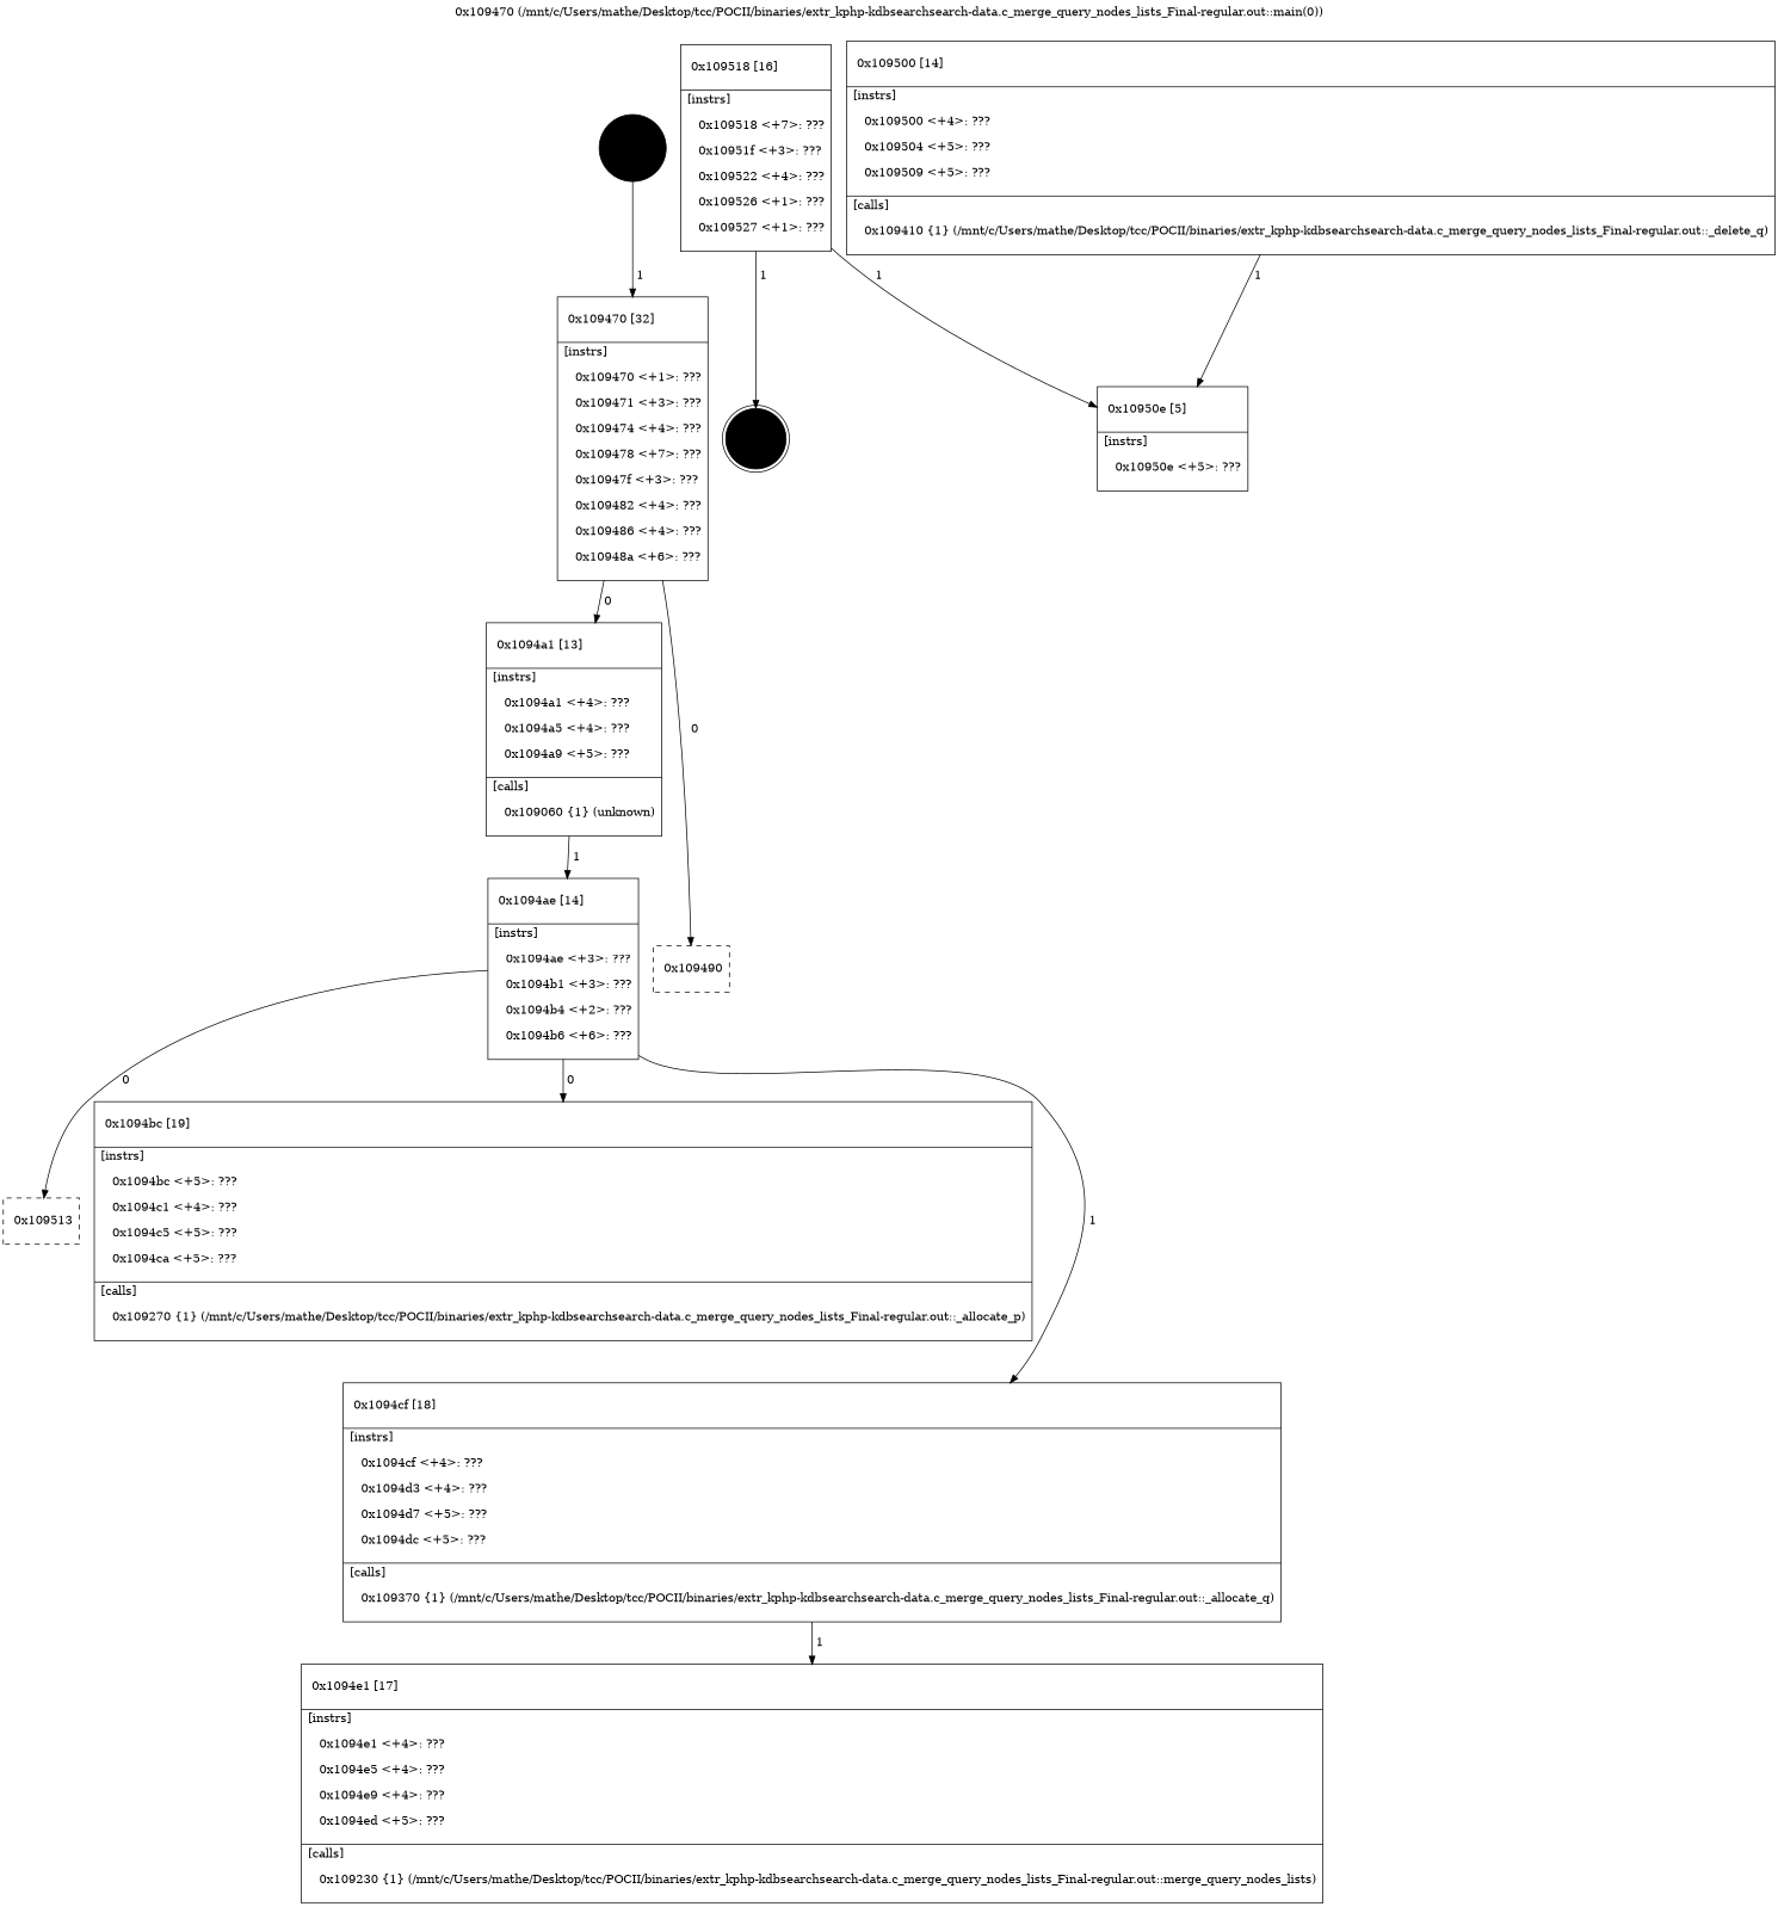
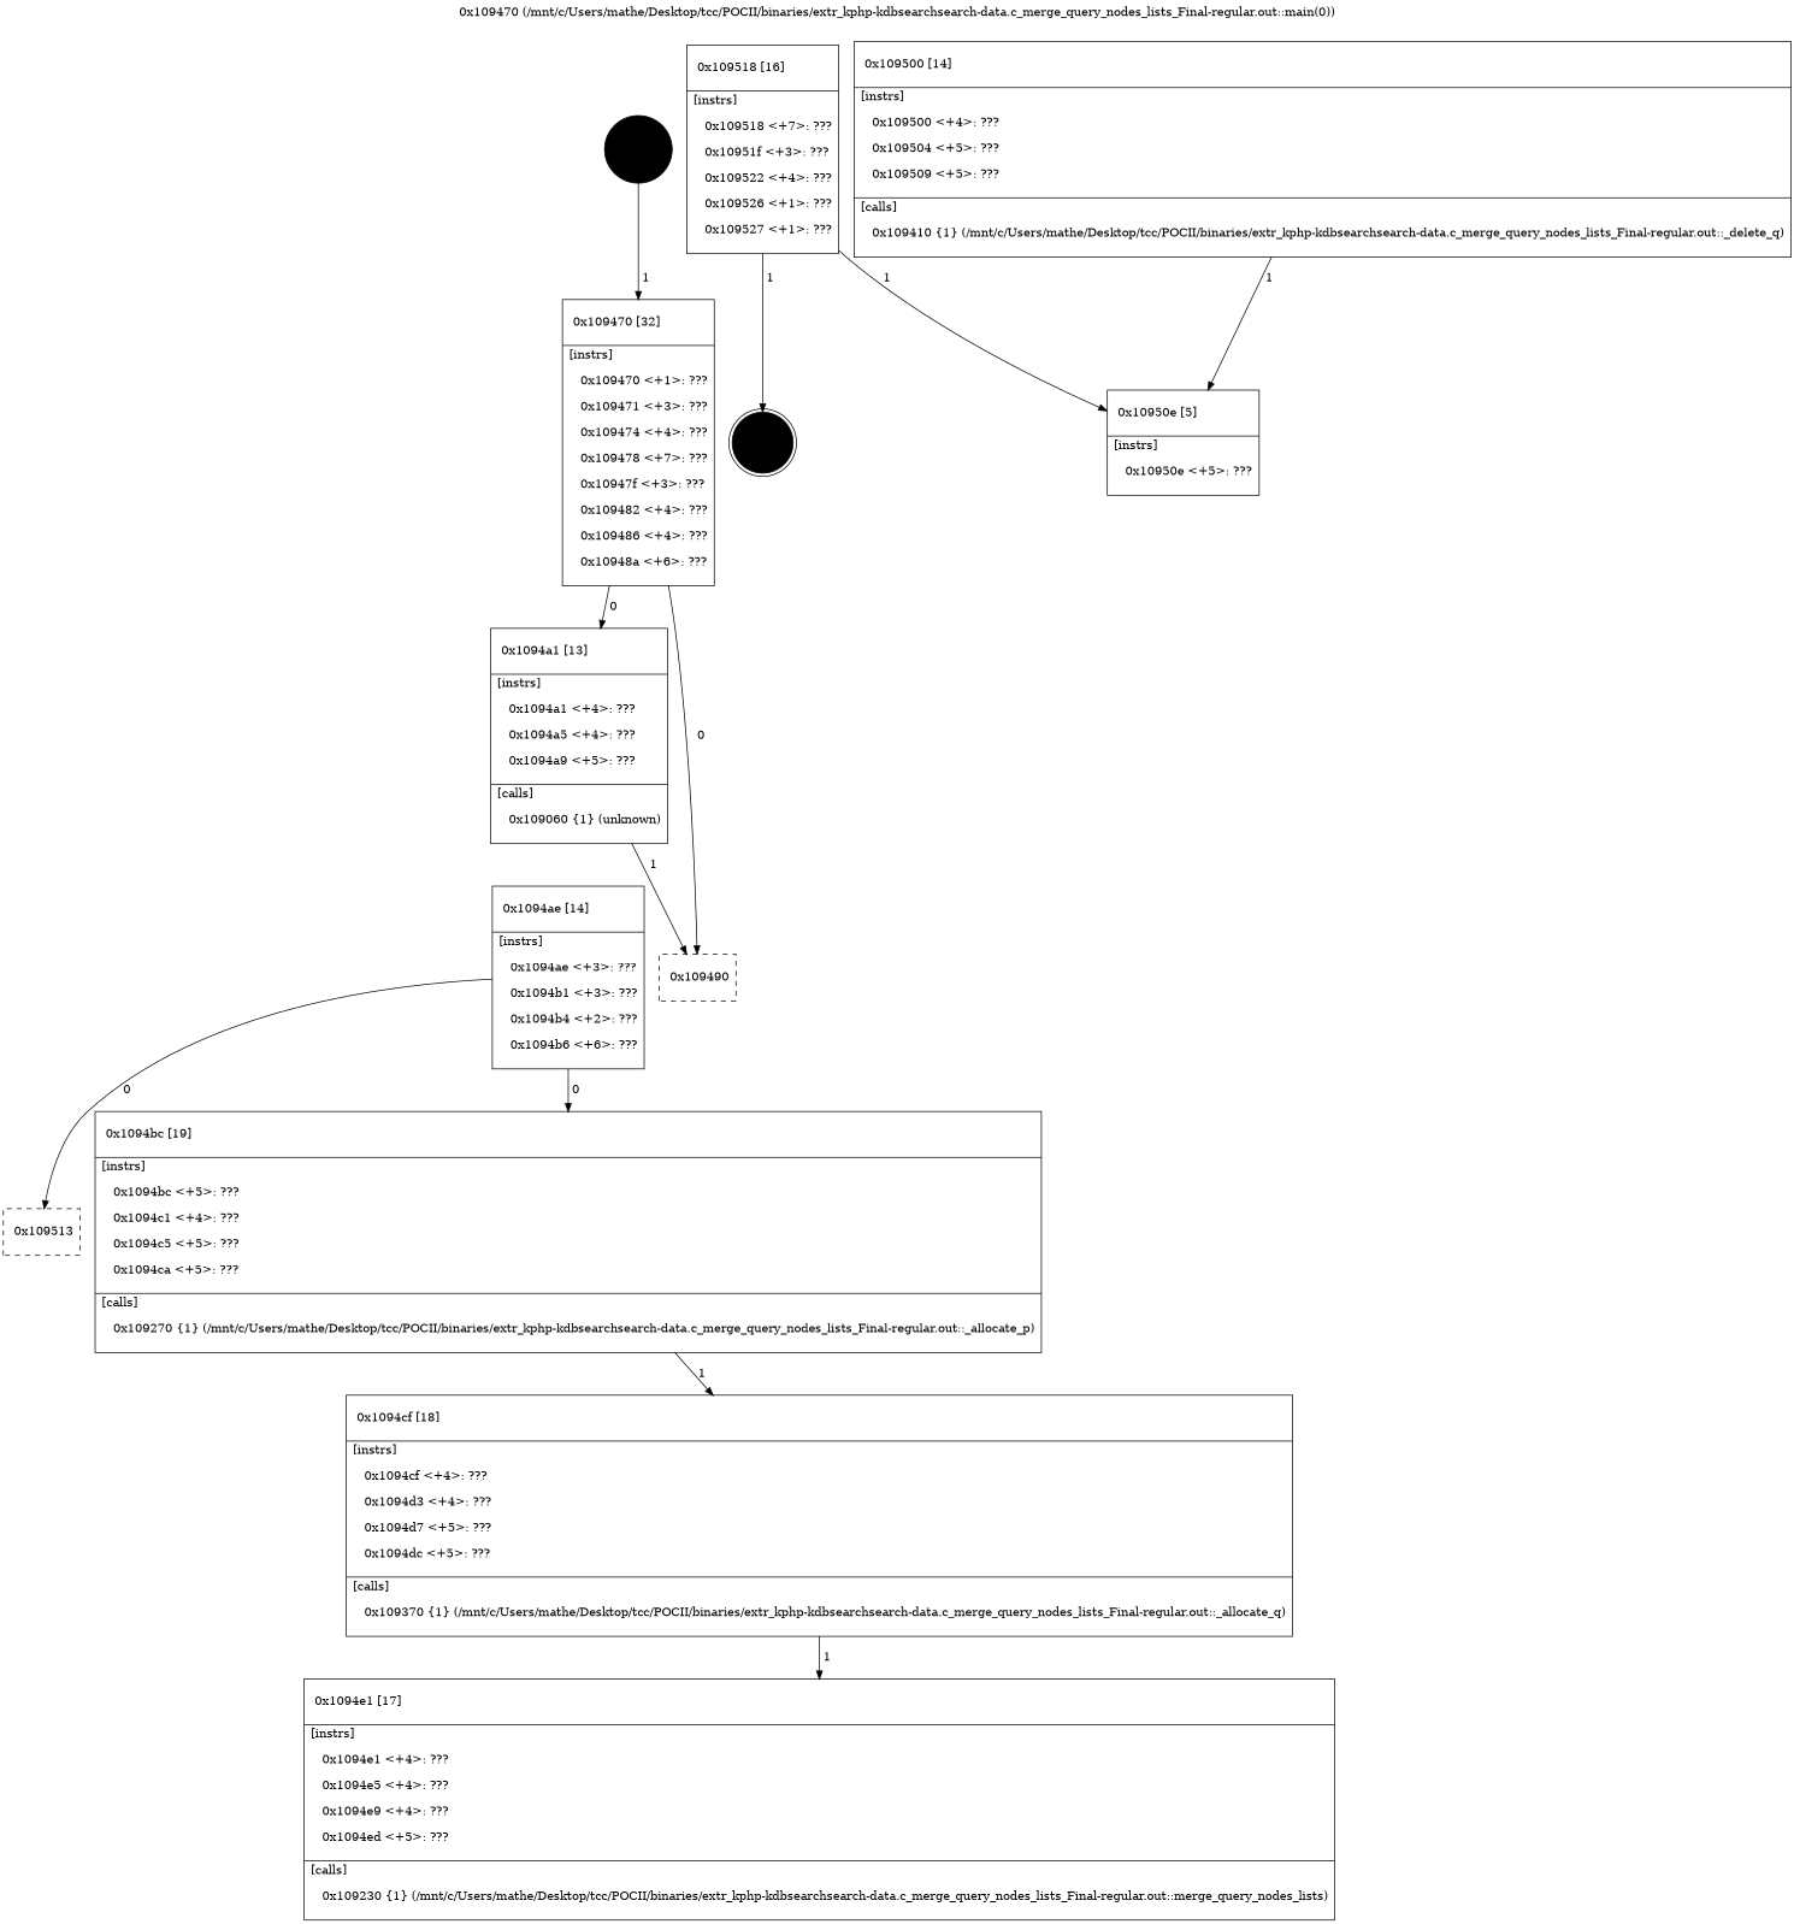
  digraph {
    label="0x109470 (/mnt/c/Users/mathe/Desktop/tcc/POCII/binaries/extr_kphp-kdbsearchsearch-data.c_merge_query_nodes_lists_Final-regular.out::main(0))"
    labelloc=t
    node [shape=record]
    Entry [fillcolor=black height=0.3 shape=circle style=filled width=0.3]
    n2 [label="{\n     0x109470 [32]\l\n     | [instrs]\l\n     &nbsp;&nbsp;0x109470 \<+1\>: ???\l\n     &nbsp;&nbsp;0x109471 \<+3\>: ???\l\n     &nbsp;&nbsp;0x109474 \<+4\>: ???\l\n     &nbsp;&nbsp;0x109478 \<+7\>: ???\l\n     &nbsp;&nbsp;0x10947f \<+3\>: ???\l\n     &nbsp;&nbsp;0x109482 \<+4\>: ???\l\n     &nbsp;&nbsp;0x109486 \<+4\>: ???\l\n     &nbsp;&nbsp;0x10948a \<+6\>: ???\l\n  }"]
    n3 [label="{\n     0x1094a1 [13]\l\n     | [instrs]\l\n     &nbsp;&nbsp;0x1094a1 \<+4\>: ???\l\n     &nbsp;&nbsp;0x1094a5 \<+4\>: ???\l\n     &nbsp;&nbsp;0x1094a9 \<+5\>: ???\l\n     | [calls]\l\n     &nbsp;&nbsp;0x109060 \{1\} (unknown)\l\n  }"]
    n4 [label="{\n     0x109490\l\n  }" style=dashed]
    n5 [label="{\n     0x1094ae [14]\l\n     | [instrs]\l\n     &nbsp;&nbsp;0x1094ae \<+3\>: ???\l\n     &nbsp;&nbsp;0x1094b1 \<+3\>: ???\l\n     &nbsp;&nbsp;0x1094b4 \<+2\>: ???\l\n     &nbsp;&nbsp;0x1094b6 \<+6\>: ???\l\n  }"]
    n6 [label="{\n     0x109513\l\n  }" style=dashed]
    n7 [label="{\n     0x1094bc [19]\l\n     | [instrs]\l\n     &nbsp;&nbsp;0x1094bc \<+5\>: ???\l\n     &nbsp;&nbsp;0x1094c1 \<+4\>: ???\l\n     &nbsp;&nbsp;0x1094c5 \<+5\>: ???\l\n     &nbsp;&nbsp;0x1094ca \<+5\>: ???\l\n     | [calls]\l\n     &nbsp;&nbsp;0x109270 \{1\} (/mnt/c/Users/mathe/Desktop/tcc/POCII/binaries/extr_kphp-kdbsearchsearch-data.c_merge_query_nodes_lists_Final-regular.out::_allocate_p)\l\n  }"]
    n8 [label="{\n     0x1094cf [18]\l\n     | [instrs]\l\n     &nbsp;&nbsp;0x1094cf \<+4\>: ???\l\n     &nbsp;&nbsp;0x1094d3 \<+4\>: ???\l\n     &nbsp;&nbsp;0x1094d7 \<+5\>: ???\l\n     &nbsp;&nbsp;0x1094dc \<+5\>: ???\l\n     | [calls]\l\n     &nbsp;&nbsp;0x109370 \{1\} (/mnt/c/Users/mathe/Desktop/tcc/POCII/binaries/extr_kphp-kdbsearchsearch-data.c_merge_query_nodes_lists_Final-regular.out::_allocate_q)\l\n  }"]
    n9 [label="{\n     0x1094e1 [17]\l\n     | [instrs]\l\n     &nbsp;&nbsp;0x1094e1 \<+4\>: ???\l\n     &nbsp;&nbsp;0x1094e5 \<+4\>: ???\l\n     &nbsp;&nbsp;0x1094e9 \<+4\>: ???\l\n     &nbsp;&nbsp;0x1094ed \<+5\>: ???\l\n     | [calls]\l\n     &nbsp;&nbsp;0x109230 \{1\} (/mnt/c/Users/mathe/Desktop/tcc/POCII/binaries/extr_kphp-kdbsearchsearch-data.c_merge_query_nodes_lists_Final-regular.out::merge_query_nodes_lists)\l\n  }"]
    Exit [fillcolor=black height=0.3 peripheries=2 shape=circle style=filled width=0.3]
    n11 [label="{\n     0x109500 [14]\l\n     | [instrs]\l\n     &nbsp;&nbsp;0x109500 \<+4\>: ???\l\n     &nbsp;&nbsp;0x109504 \<+5\>: ???\l\n     &nbsp;&nbsp;0x109509 \<+5\>: ???\l\n     | [calls]\l\n     &nbsp;&nbsp;0x109410 \{1\} (/mnt/c/Users/mathe/Desktop/tcc/POCII/binaries/extr_kphp-kdbsearchsearch-data.c_merge_query_nodes_lists_Final-regular.out::_delete_q)\l\n  }"]
    n12 [label="{\n     0x10950e [5]\l\n     | [instrs]\l\n     &nbsp;&nbsp;0x10950e \<+5\>: ???\l\n  }"]
    n13 [label="{\n     0x109518 [16]\l\n     | [instrs]\l\n     &nbsp;&nbsp;0x109518 \<+7\>: ???\l\n     &nbsp;&nbsp;0x10951f \<+3\>: ???\l\n     &nbsp;&nbsp;0x109522 \<+4\>: ???\l\n     &nbsp;&nbsp;0x109526 \<+1\>: ???\l\n     &nbsp;&nbsp;0x109527 \<+1\>: ???\l\n  }"]
    Entry -> n2 [label=" 1"]
    n2 -> n3 [label=" 0"]
    n2 -> n4 [label=" 0"]
-   n3 -> n5 [label=" 1"]
+   n3 -> n4 [label=" 1"]
    n5 -> n6 [label=" 0"]
    n5 -> n7 [label=" 0"]
-   n5 -> n8 [label=" 1"]
+   n7 -> n8 [label=" 1"]
    n8 -> n9 [label=" 1"]
    n11 -> n12 [label=" 1"]
    n13 -> Exit [label=" 1"]
    n13 -> n12 [label=" 1"]
  }
